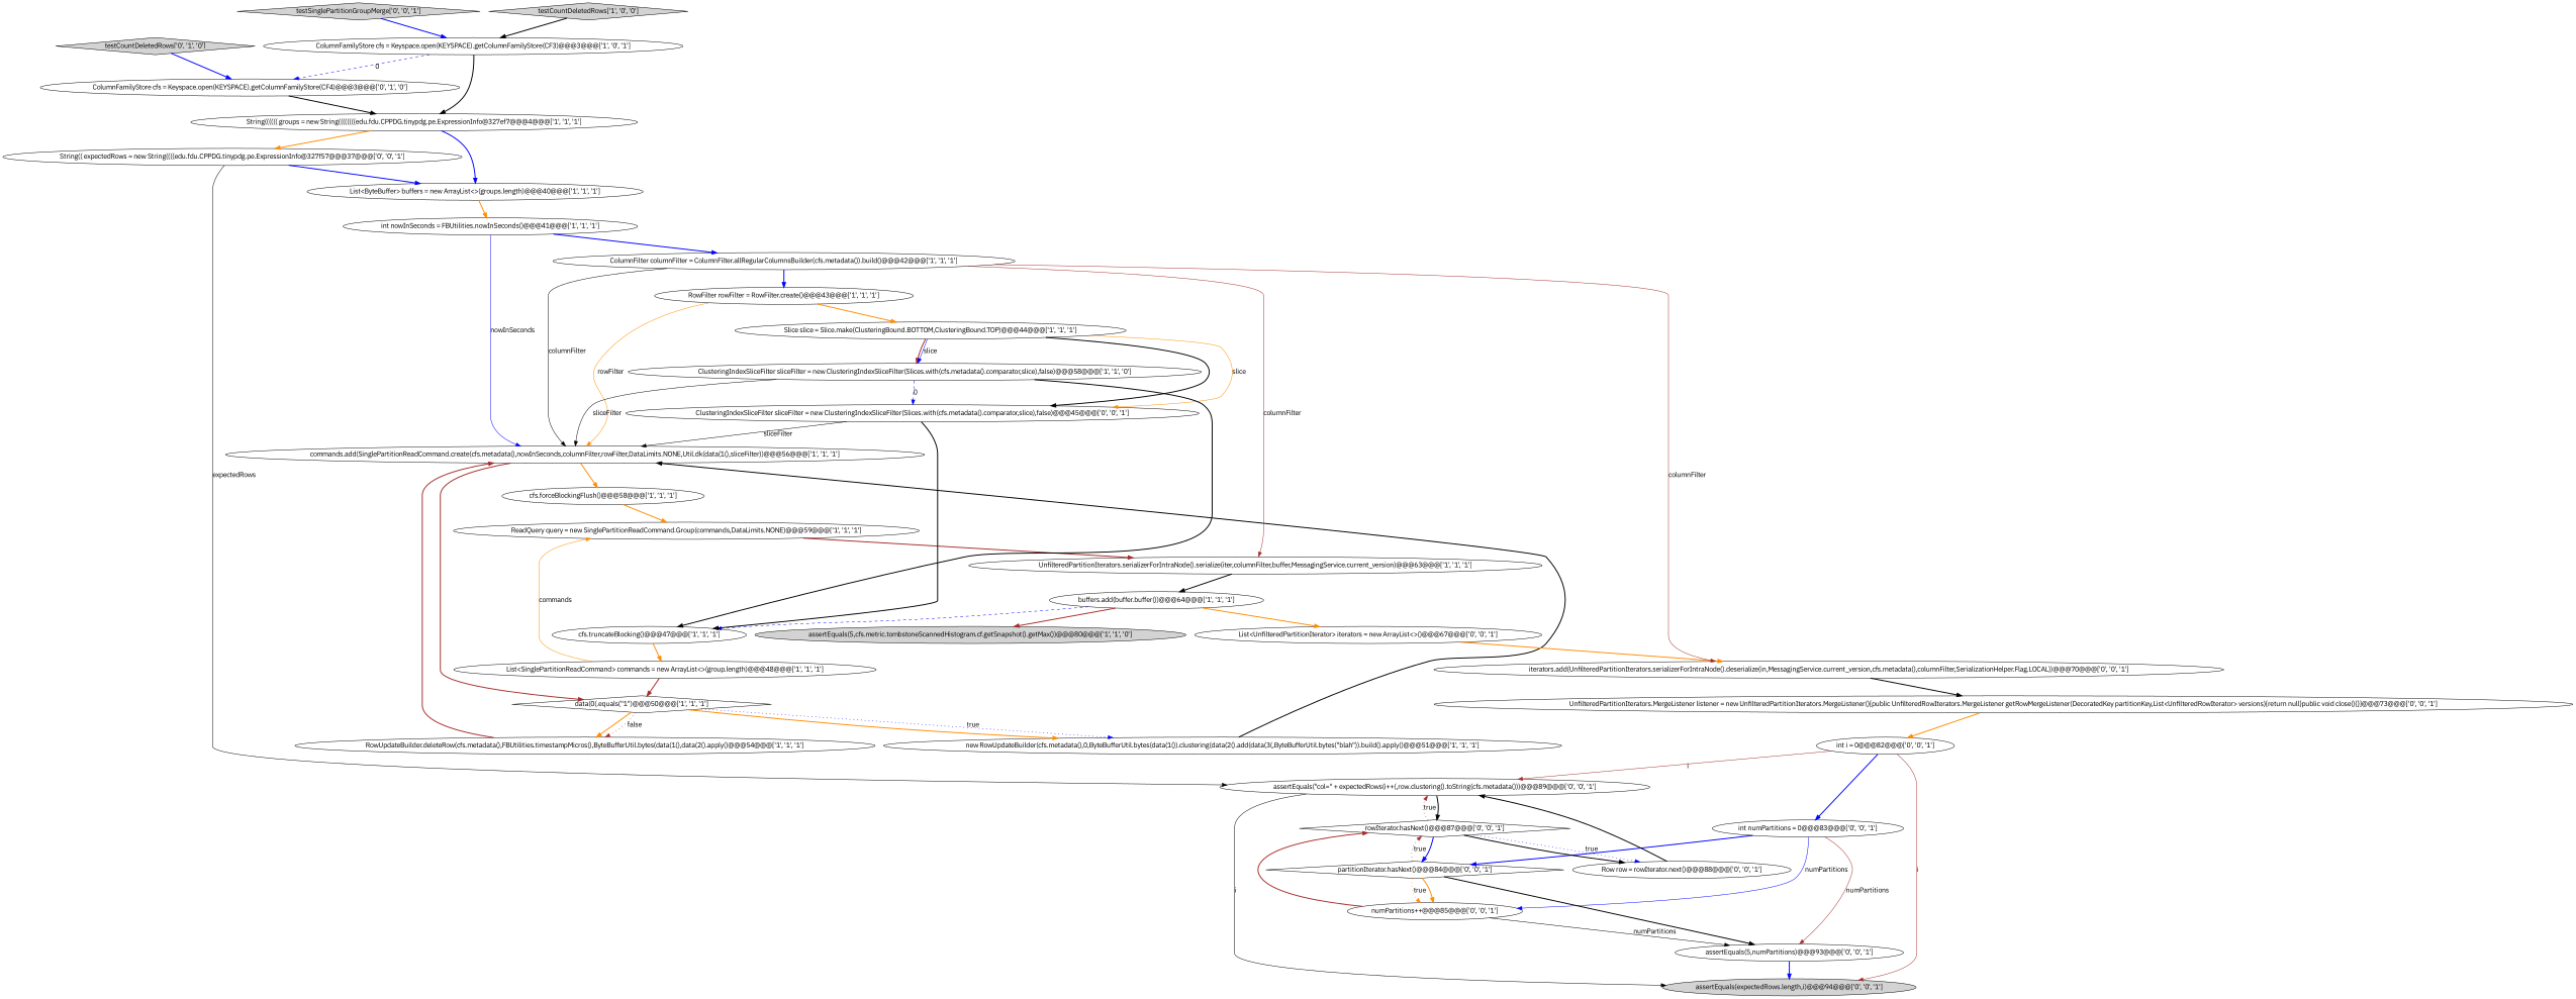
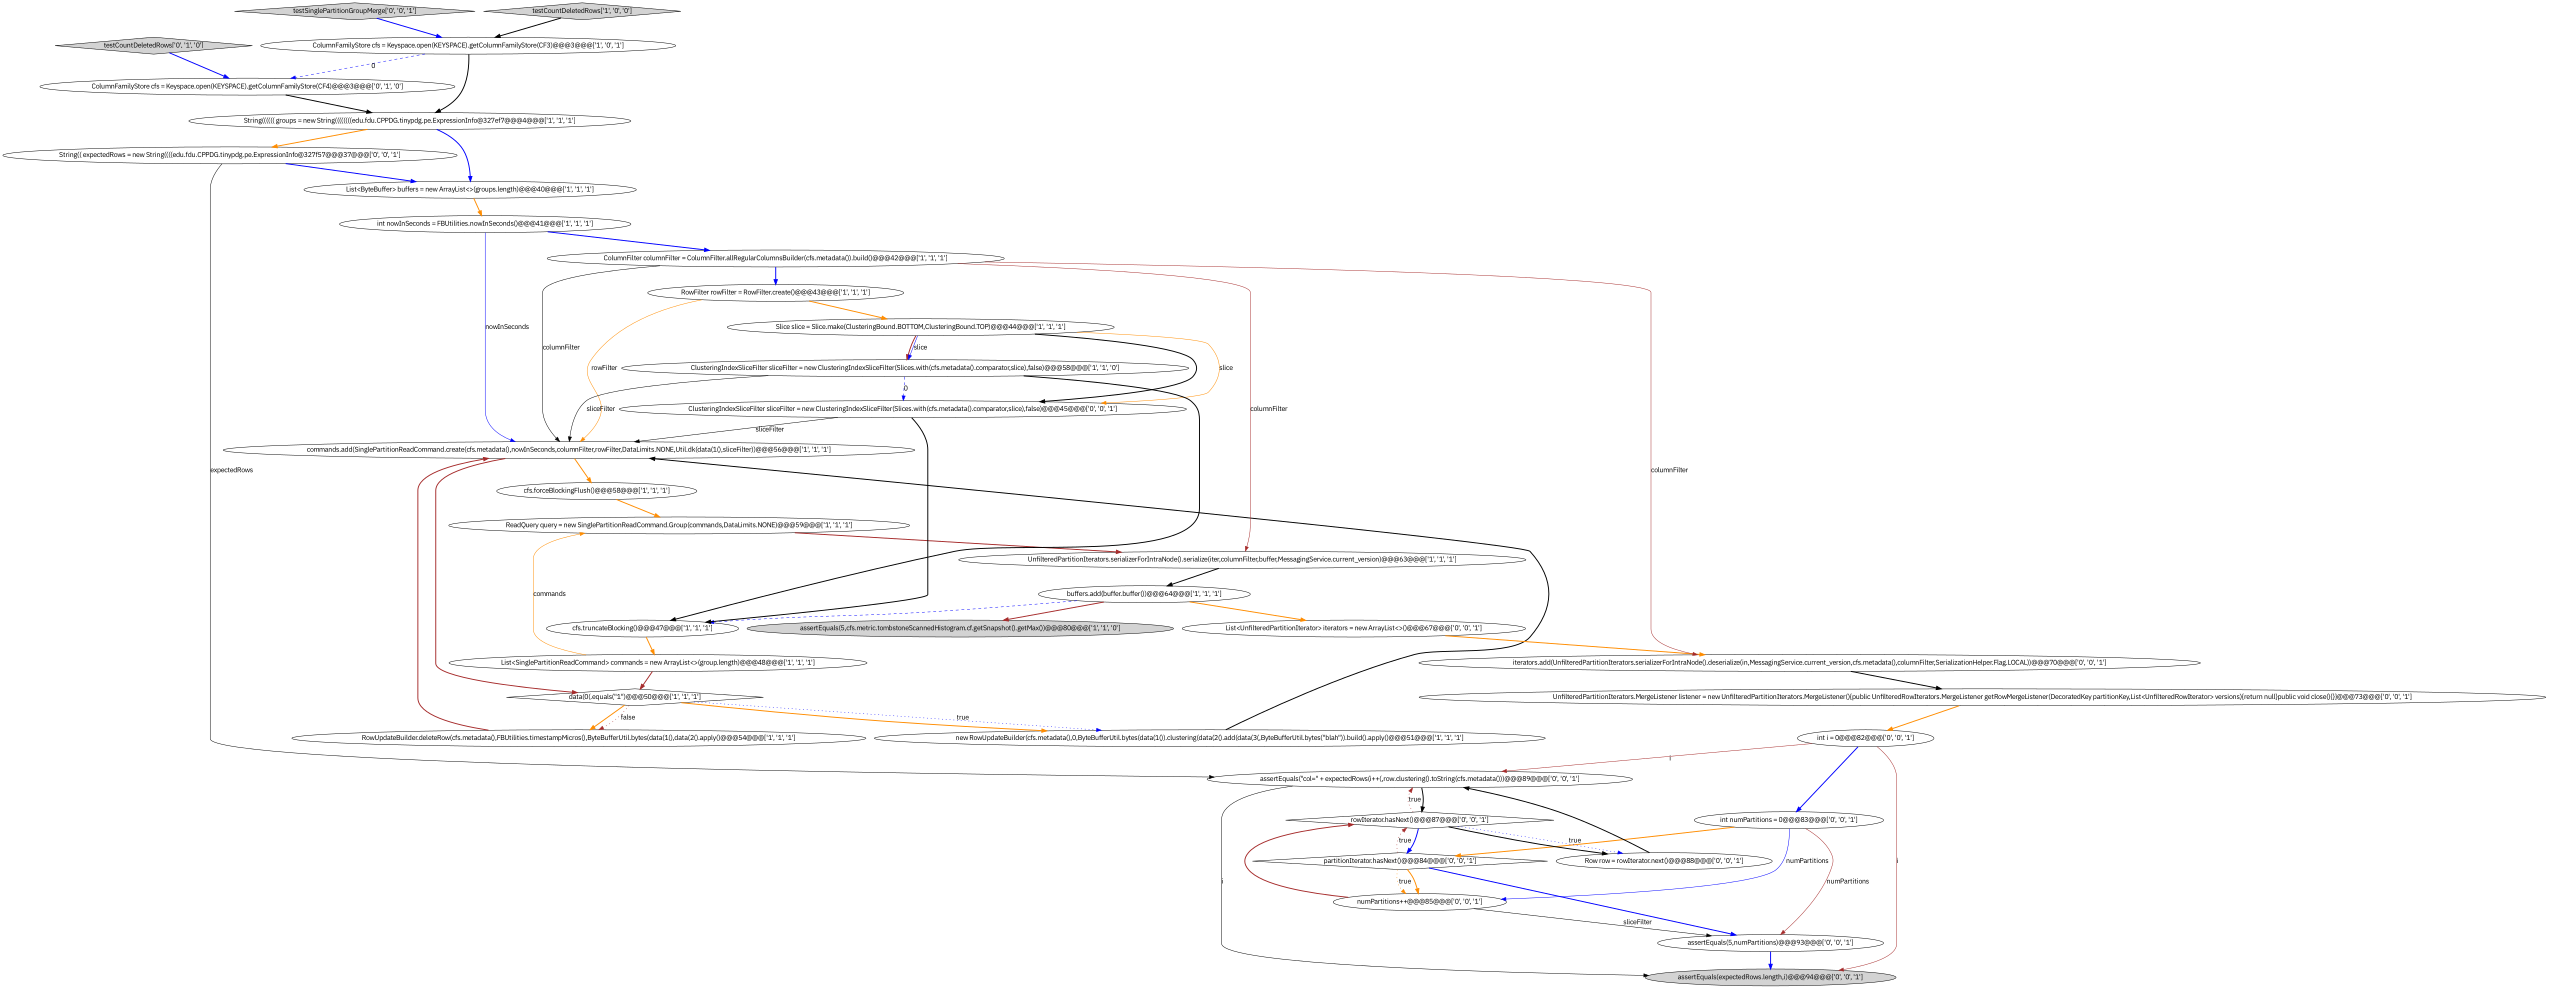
  digraph {
    fontname="IBM Plex Sans"
    node [fillcolor=white fontname="IBM Plex Sans" shape=ellipse style=filled]
    edge [color=black fontname="IBM Plex Sans" style=bold]
    n1 [label="commands.add(SinglePartitionReadCommand.create(cfs.metadata(),nowInSeconds,columnFilter,rowFilter,DataLimits.NONE,Util.dk(data(1(),sliceFilter))@@@56@@@['1', '1', '1']"]
    n2 [label="cfs.forceBlockingFlush()@@@58@@@['1', '1', '1']"]
    n3 [label="data(0(.equals(\"1\")@@@50@@@['1', '1', '1']" shape=diamond]
    n4 [label="ReadQuery query = new SinglePartitionReadCommand.Group(commands,DataLimits.NONE)@@@59@@@['1', '1', '1']"]
    n5 [label="new RowUpdateBuilder(cfs.metadata(),0,ByteBufferUtil.bytes(data(1()).clustering(data(2().add(data(3(,ByteBufferUtil.bytes(\"blah\")).build().apply()@@@51@@@['1', '1', '1']"]
    n6 [label="RowUpdateBuilder.deleteRow(cfs.metadata(),FBUtilities.timestampMicros(),ByteBufferUtil.bytes(data(1(),data(2().apply()@@@54@@@['1', '1', '1']"]
    n7 [fillcolor=lightgray label="testSinglePartitionGroupMerge['0', '0', '1']" shape=diamond]
    n8 [label="ColumnFamilyStore cfs = Keyspace.open(KEYSPACE).getColumnFamilyStore(CF3)@@@3@@@['1', '0', '1']"]
    n9 [label="String(((((( groups = new String((((((((edu.fdu.CPPDG.tinypdg.pe.ExpressionInfo@327ef7@@@4@@@['1', '1', '1']"]
    n10 [label="ColumnFamilyStore cfs = Keyspace.open(KEYSPACE).getColumnFamilyStore(CF4)@@@3@@@['0', '1', '0']"]
    n11 [label="List<SinglePartitionReadCommand> commands = new ArrayList<>(group.length)@@@48@@@['1', '1', '1']"]
    n12 [label="UnfilteredPartitionIterators.serializerForIntraNode().serialize(iter,columnFilter,buffer,MessagingService.current_version)@@@63@@@['1', '1', '1']"]
    n13 [label="buffers.add(buffer.buffer())@@@64@@@['1', '1', '1']"]
    n14 [fillcolor=lightgray label="assertEquals(5,cfs.metric.tombstoneScannedHistogram.cf.getSnapshot().getMax())@@@80@@@['1', '1', '0']"]
    n15 [label="List<UnfilteredPartitionIterator> iterators = new ArrayList<>()@@@67@@@['0', '0', '1']"]
    n16 [label="cfs.truncateBlocking()@@@47@@@['1', '1', '1']"]
    n17 [label="iterators.add(UnfilteredPartitionIterators.serializerForIntraNode().deserialize(in,MessagingService.current_version,cfs.metadata(),columnFilter,SerializationHelper.Flag.LOCAL))@@@70@@@['0', '0', '1']"]
    n18 [label="UnfilteredPartitionIterators.MergeListener listener = new UnfilteredPartitionIterators.MergeListener(){public UnfilteredRowIterators.MergeListener getRowMergeListener(DecoratedKey partitionKey,List<UnfilteredRowIterator> versions){return null}public void close(){}}@@@73@@@['0', '0', '1']"]
    n19 [label="int i = 0@@@82@@@['0', '0', '1']"]
    n20 [fillcolor=lightgray label="assertEquals(expectedRows.length,i)@@@94@@@['0', '0', '1']"]
    n21 [label="assertEquals(\"col=\" + expectedRows(i++(,row.clustering().toString(cfs.metadata()))@@@89@@@['0', '0', '1']"]
    n22 [label="int numPartitions = 0@@@83@@@['0', '0', '1']"]
    n23 [label="RowFilter rowFilter = RowFilter.create()@@@43@@@['1', '1', '1']"]
    n24 [label="Slice slice = Slice.make(ClusteringBound.BOTTOM,ClusteringBound.TOP)@@@44@@@['1', '1', '1']"]
    n25 [label="ClusteringIndexSliceFilter sliceFilter = new ClusteringIndexSliceFilter(Slices.with(cfs.metadata().comparator,slice),false)@@@45@@@['0', '0', '1']"]
    n26 [label="ClusteringIndexSliceFilter sliceFilter = new ClusteringIndexSliceFilter(Slices.with(cfs.metadata().comparator,slice),false)@@@58@@@['1', '1', '0']"]
    n27 [label="int nowInSeconds = FBUtilities.nowInSeconds()@@@41@@@['1', '1', '1']"]
    n28 [label="ColumnFilter columnFilter = ColumnFilter.allRegularColumnsBuilder(cfs.metadata()).build()@@@42@@@['1', '1', '1']"]
    n29 [label="String(( expectedRows = new String((((edu.fdu.CPPDG.tinypdg.pe.ExpressionInfo@327f57@@@37@@@['0', '0', '1']"]
    n30 [label="List<ByteBuffer> buffers = new ArrayList<>(groups.length)@@@40@@@['1', '1', '1']"]
    n31 [label="rowIterator.hasNext()@@@87@@@['0', '0', '1']" shape=diamond]
    n32 [label="partitionIterator.hasNext()@@@84@@@['0', '0', '1']" shape=diamond]
    n33 [label="numPartitions++@@@85@@@['0', '0', '1']"]
    n34 [label="assertEquals(5,numPartitions)@@@93@@@['0', '0', '1']"]
    n35 [label="Row row = rowIterator.next()@@@88@@@['0', '0', '1']"]
    n36 [fillcolor=lightgray label="testCountDeletedRows['0', '1', '0']" shape=diamond]
    n37 [fillcolor=lightgray label="testCountDeletedRows['1', '0', '0']" shape=diamond]
    n1 -> n2 [color=darkorange]
    n1 -> n3 [color=brown]
    n2 -> n4 [color=darkorange]
    n3 -> n5 [color=blue label=true style=dotted]
    n3 -> n5 [color=darkorange]
    n3 -> n6 [color=darkorange]
    n3 -> n6 [color=brown label=false style=dotted]
    n4 -> n12 [color=brown]
    n5 -> n1
    n6 -> n1 [color=brown]
    n7 -> n8 [color=blue]
    n8 -> n9
    n8 -> n10 [color=blue label=0 style=dashed]
    n9 -> n29 [color=darkorange]
    n9 -> n30 [color=blue]
    n10 -> n9
    n11 -> n3 [color=brown]
    n11 -> n4 [color=darkorange label=commands style=solid]
    n12 -> n13
    n13 -> n14 [color=brown]
    n13 -> n15 [color=darkorange]
    n13 -> n16 [color=blue style=dashed]
    n15 -> n17 [color=darkorange]
    n16 -> n11 [color=darkorange]
    n17 -> n18
    n18 -> n19 [color=darkorange]
    n19 -> n20 [color=brown label=i style=solid]
    n19 -> n21 [color=brown label=i style=solid]
    n19 -> n22 [color=blue]
    n21 -> n20 [label=i style=solid]
    n21 -> n31
-   n22 -> n32 [color=blue]
+   n22 -> n32 [color=darkorange]
    n22 -> n33 [color=blue label=numPartitions style=solid]
    n22 -> n34 [color=brown label=numPartitions style=solid]
    n23 -> n1 [color=darkorange label=rowFilter style=solid]
    n23 -> n24 [color=darkorange]
    n24 -> n25 [color=darkorange label=slice style=solid]
    n24 -> n25
    n24 -> n26 [color=brown]
    n24 -> n26 [color=blue label=slice style=solid]
    n25 -> n1 [label=sliceFilter style=solid]
    n25 -> n16
    n26 -> n1 [label=sliceFilter style=solid]
    n26 -> n16
    n26 -> n25 [color=blue label=0 style=dashed]
    n27 -> n1 [color=blue label=nowInSeconds style=solid]
    n27 -> n28 [color=blue]
    n28 -> n1 [label=columnFilter style=solid]
    n28 -> n12 [color=brown label=columnFilter style=solid]
    n28 -> n17 [color=brown label=columnFilter style=solid]
    n28 -> n23 [color=blue]
    n29 -> n21 [label=expectedRows style=solid]
    n29 -> n30 [color=blue]
    n30 -> n27 [color=darkorange]
    n31 -> n21 [color=brown label=true style=dotted]
    n31 -> n32 [color=blue]
    n31 -> n35
    n31 -> n35 [color=blue label=true style=dotted]
    n32 -> n31 [color=brown label=true style=dotted]
    n32 -> n33 [color=darkorange]
    n32 -> n33 [color=darkorange label=true style=dotted]
-   n32 -> n34
+   n32 -> n34 [color=blue]
    n33 -> n31 [color=brown]
-   n33 -> n34 [label=numPartitions style=solid]
+   n33 -> n34 [label=sliceFilter style=solid]
    n34 -> n20 [color=blue]
    n35 -> n21
    n36 -> n10 [color=blue]
    n37 -> n8
  }
